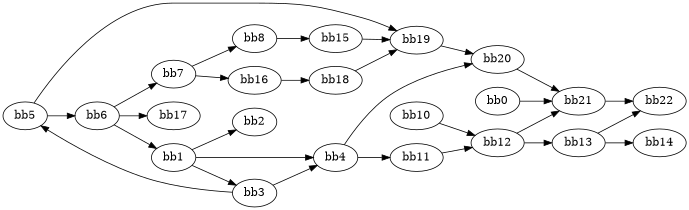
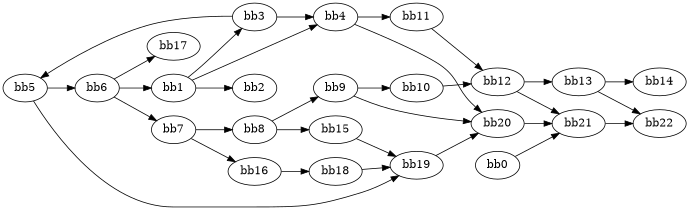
  digraph {
    rankdir=LR
    n1 [label="bb0\l"]
    n2 [label="bb21\l"]
    n3 [label="bb1\l"]
    n4 [label="bb2\l"]
    n5 [label="bb3\l"]
    n6 [label="bb4\l"]
    n7 [label="bb22\l"]
    n8 [label="bb5\l"]
    n9 [label="bb11\l"]
    n10 [label="bb20\l"]
    n11 [label="bb6\l"]
    n12 [label="bb19\l"]
    n13 [label="bb12\l"]
    n14 [label="bb7\l"]
    n15 [label="bb17\l"]
    n16 [label="bb8\l"]
    n17 [label="bb16\l"]
+   n18 [label="bb9\l"]
    n19 [label="bb15\l"]
    n20 [label="bb18\l"]
    n21 [label="bb10\l"]
    n22 [label="bb13\l"]
    n23 [label="bb14\l"]
    n1 -> n2
    n2 -> n7
    n3 -> n4
    n3 -> n5
    n3 -> n6
    n5 -> n6
    n5 -> n8
    n6 -> n9
    n6 -> n10
    n8 -> n11
    n8 -> n12
    n9 -> n13
    n10 -> n2
    n11 -> n3
    n11 -> n14
    n11 -> n15
    n12 -> n10
    n13 -> n2
    n13 -> n22
    n14 -> n16
    n14 -> n17
+   n16 -> n18
    n16 -> n19
    n17 -> n20
+   n18 -> n10
+   n18 -> n21
    n19 -> n12
    n20 -> n12
    n21 -> n13
    n22 -> n7
    n22 -> n23
  }
